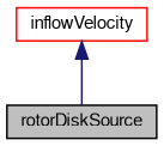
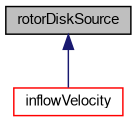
  digraph {
    rankdir=TB
    node [fontname=FreeSans fontsize=10 shape=record]
    n1 [color=black fillcolor=grey75 fontcolor=black height=0.2 label=rotorDiskSource style=filled width=0.4]
    n2 [color=red height=0.2 label=inflowVelocity width=0.4]
-   n2 -> n1 [color=midnightblue dir=back fontname=FreeSans fontsize=10 labelfontname=FreeSans labelfontsize=10 style=solid]
+   n1 -> n2 [color=midnightblue dir=back fontname=FreeSans fontsize=10 labelfontname=FreeSans labelfontsize=10 style=solid]
  }
